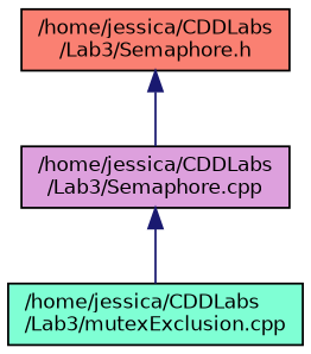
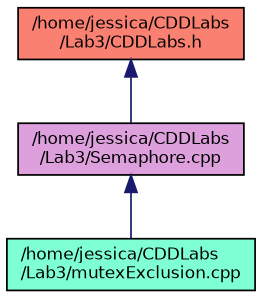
  digraph {
    node [color=black fontname=Helvetica fontsize=10 shape=record style=filled]
    edge [color=midnightblue dir=back fontname=Helvetica fontsize=10 labelfontname=Helvetica labelfontsize=10 style=solid]
-   n1 [fillcolor=salmon fontcolor=black height=0.2 label="/home/jessica/CDDLabs\l/Lab3/Semaphore.h" width=0.4]
+   n1 [fillcolor=salmon fontcolor=black height=0.2 label="/home/jessica/CDDLabs\l/Lab3/CDDLabs.h" width=0.4]
    n2 [fillcolor=plum height=0.2 label="/home/jessica/CDDLabs\l/Lab3/Semaphore.cpp" width=0.4]
    n3 [fillcolor=aquamarine height=0.2 label="/home/jessica/CDDLabs\l/Lab3/mutexExclusion.cpp" width=0.4]
    n1 -> n2
    n2 -> n3
  }
